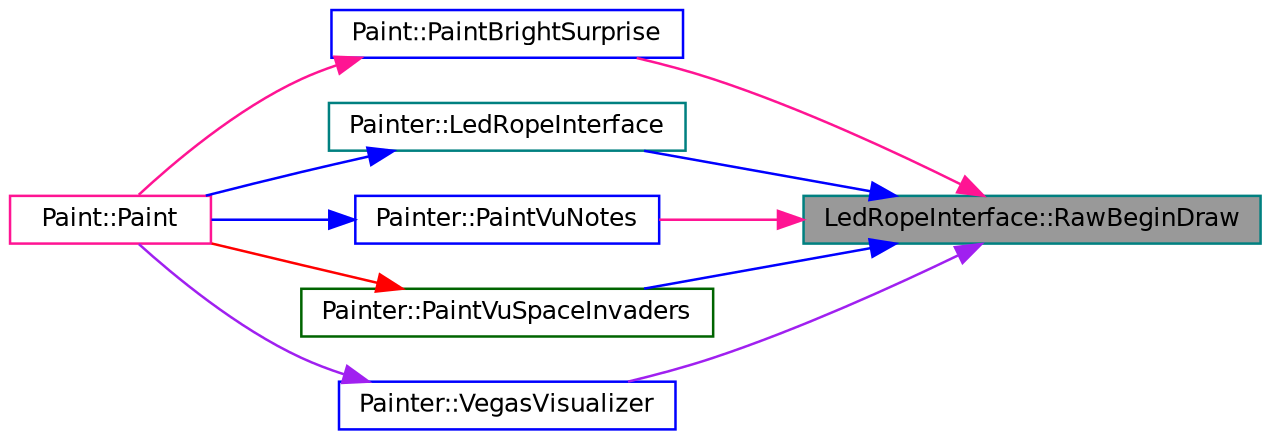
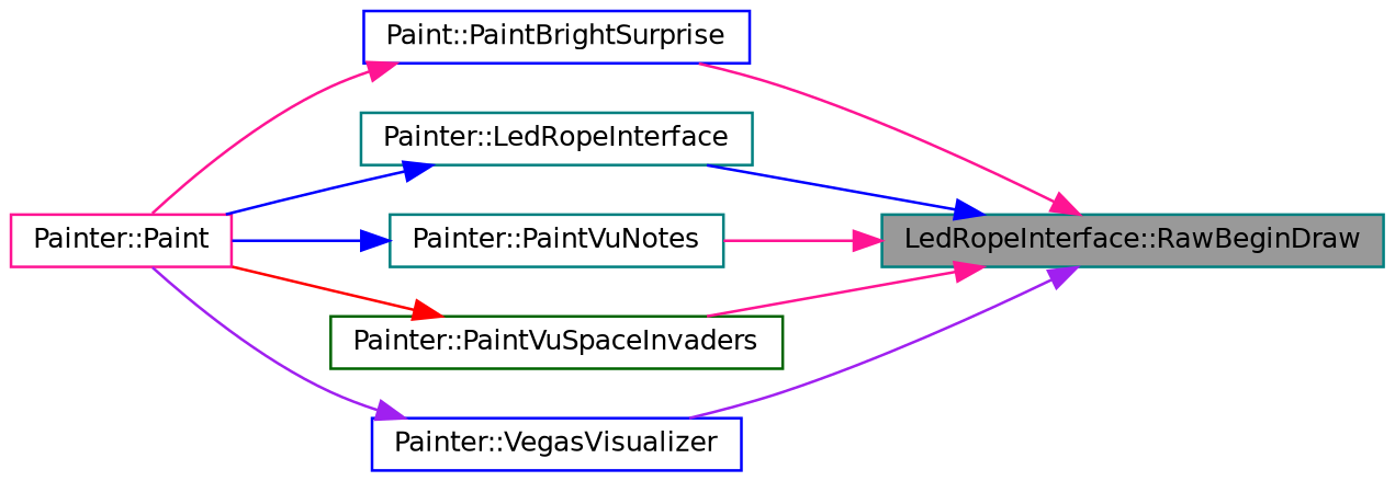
  digraph {
    rankdir=RL
    node [color=blue fillcolor=white fontname=Helvetica fontsize=10 shape=box style=filled]
    edge [color=blue dir=back fontname=Helvetica fontsize=10 labelfontname=Helvetica labelfontsize=10 style=solid]
    n1 [color=teal fillcolor=grey60 fontcolor=black height=0.2 label="LedRopeInterface::RawBeginDraw" width=0.4]
    n2 [height=0.2 label="Paint::PaintBrightSurprise" width=0.4]
    n3 [color=teal height=0.2 label="Painter::LedRopeInterface" width=0.4]
-   n4 [height=0.2 label="Painter::PaintVuNotes" width=0.4]
+   n4 [color=teal height=0.2 label="Painter::PaintVuNotes" width=0.4]
    n5 [color=darkgreen height=0.2 label="Painter::PaintVuSpaceInvaders" width=0.4]
    n6 [height=0.2 label="Painter::VegasVisualizer" width=0.4]
-   n7 [color=deeppink height=0.2 label="Paint::Paint" width=0.4]
+   n7 [color=deeppink height=0.2 label="Painter::Paint" width=0.4]
    n1 -> n2 [color=deeppink]
    n1 -> n3
    n1 -> n4 [color=deeppink]
-   n1 -> n5
+   n1 -> n5 [color=deeppink]
    n1 -> n6 [color=purple]
    n2 -> n7 [color=deeppink]
    n3 -> n7
    n4 -> n7
    n5 -> n7 [color=red]
    n6 -> n7 [color=purple]
  }
